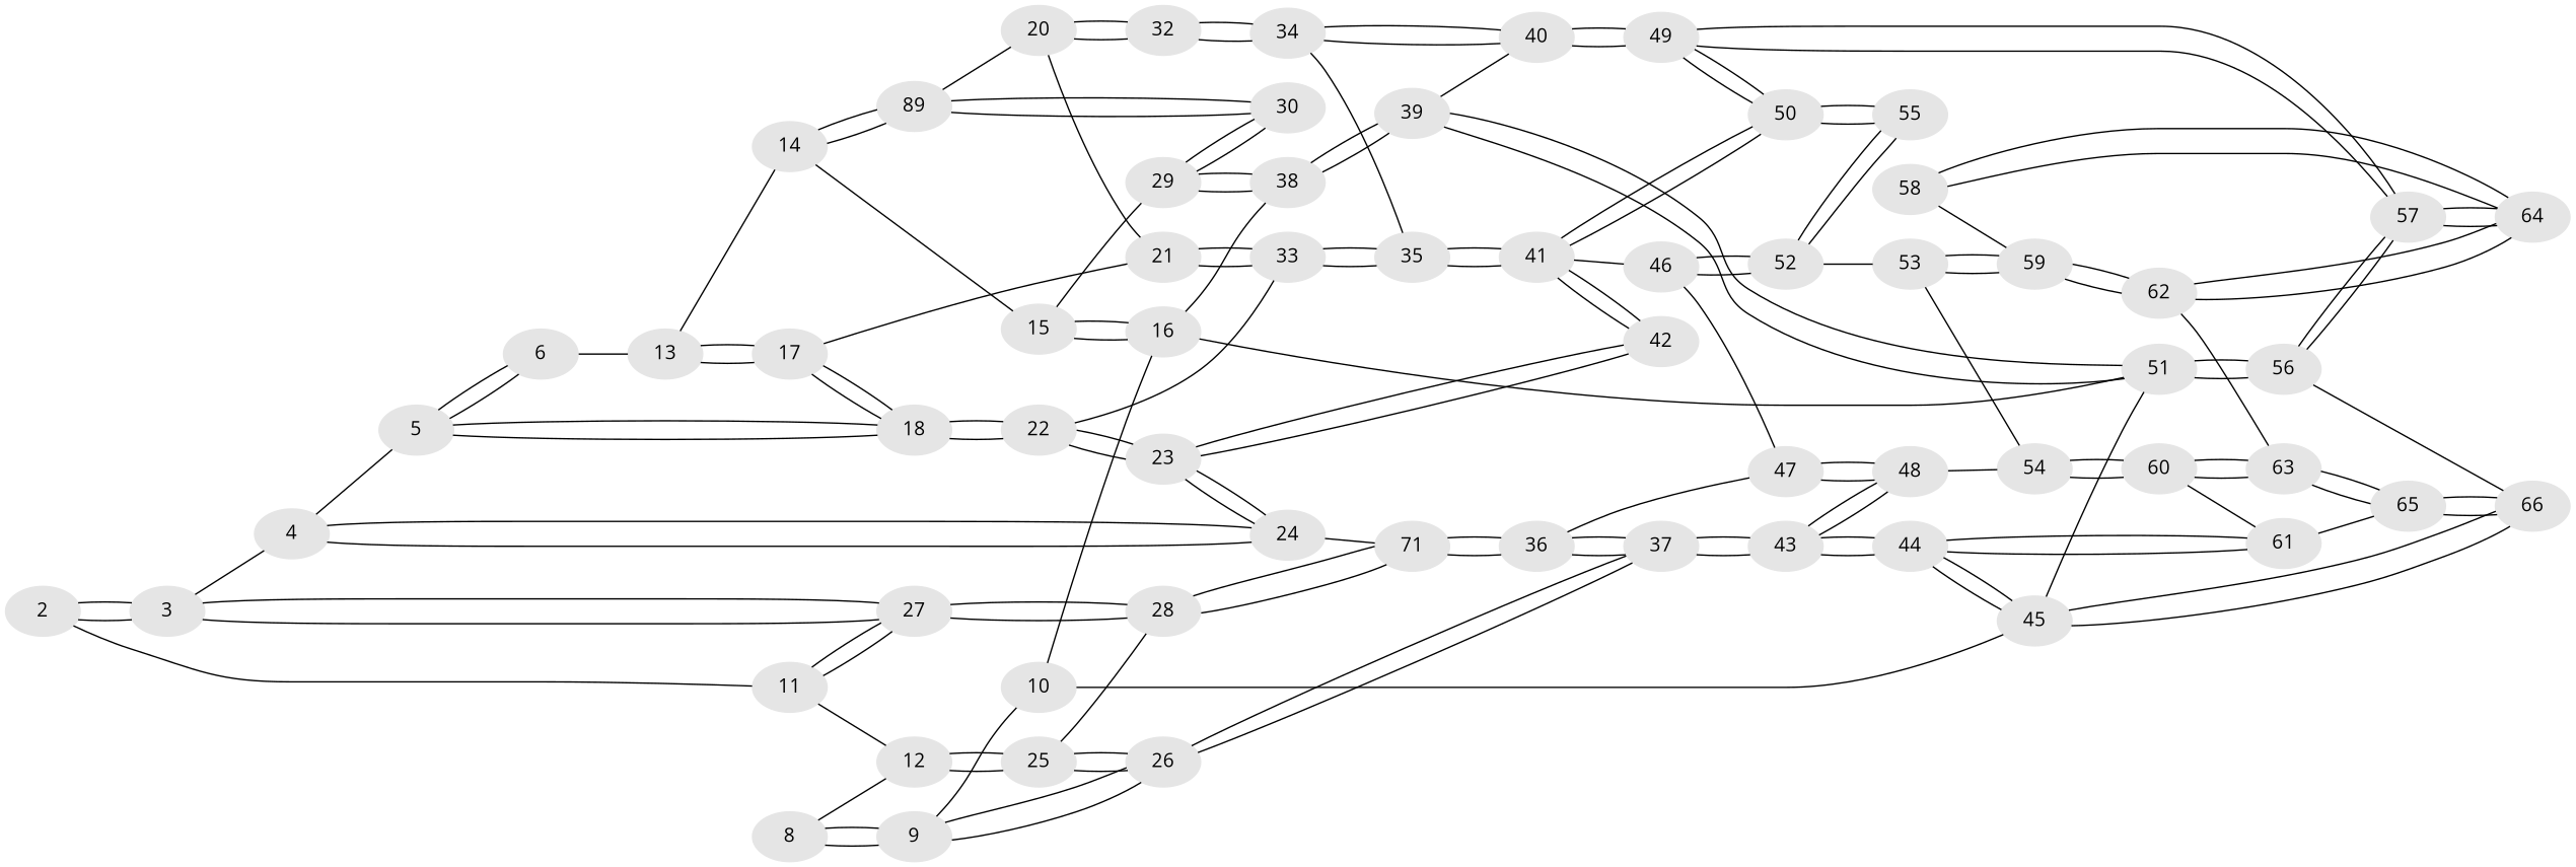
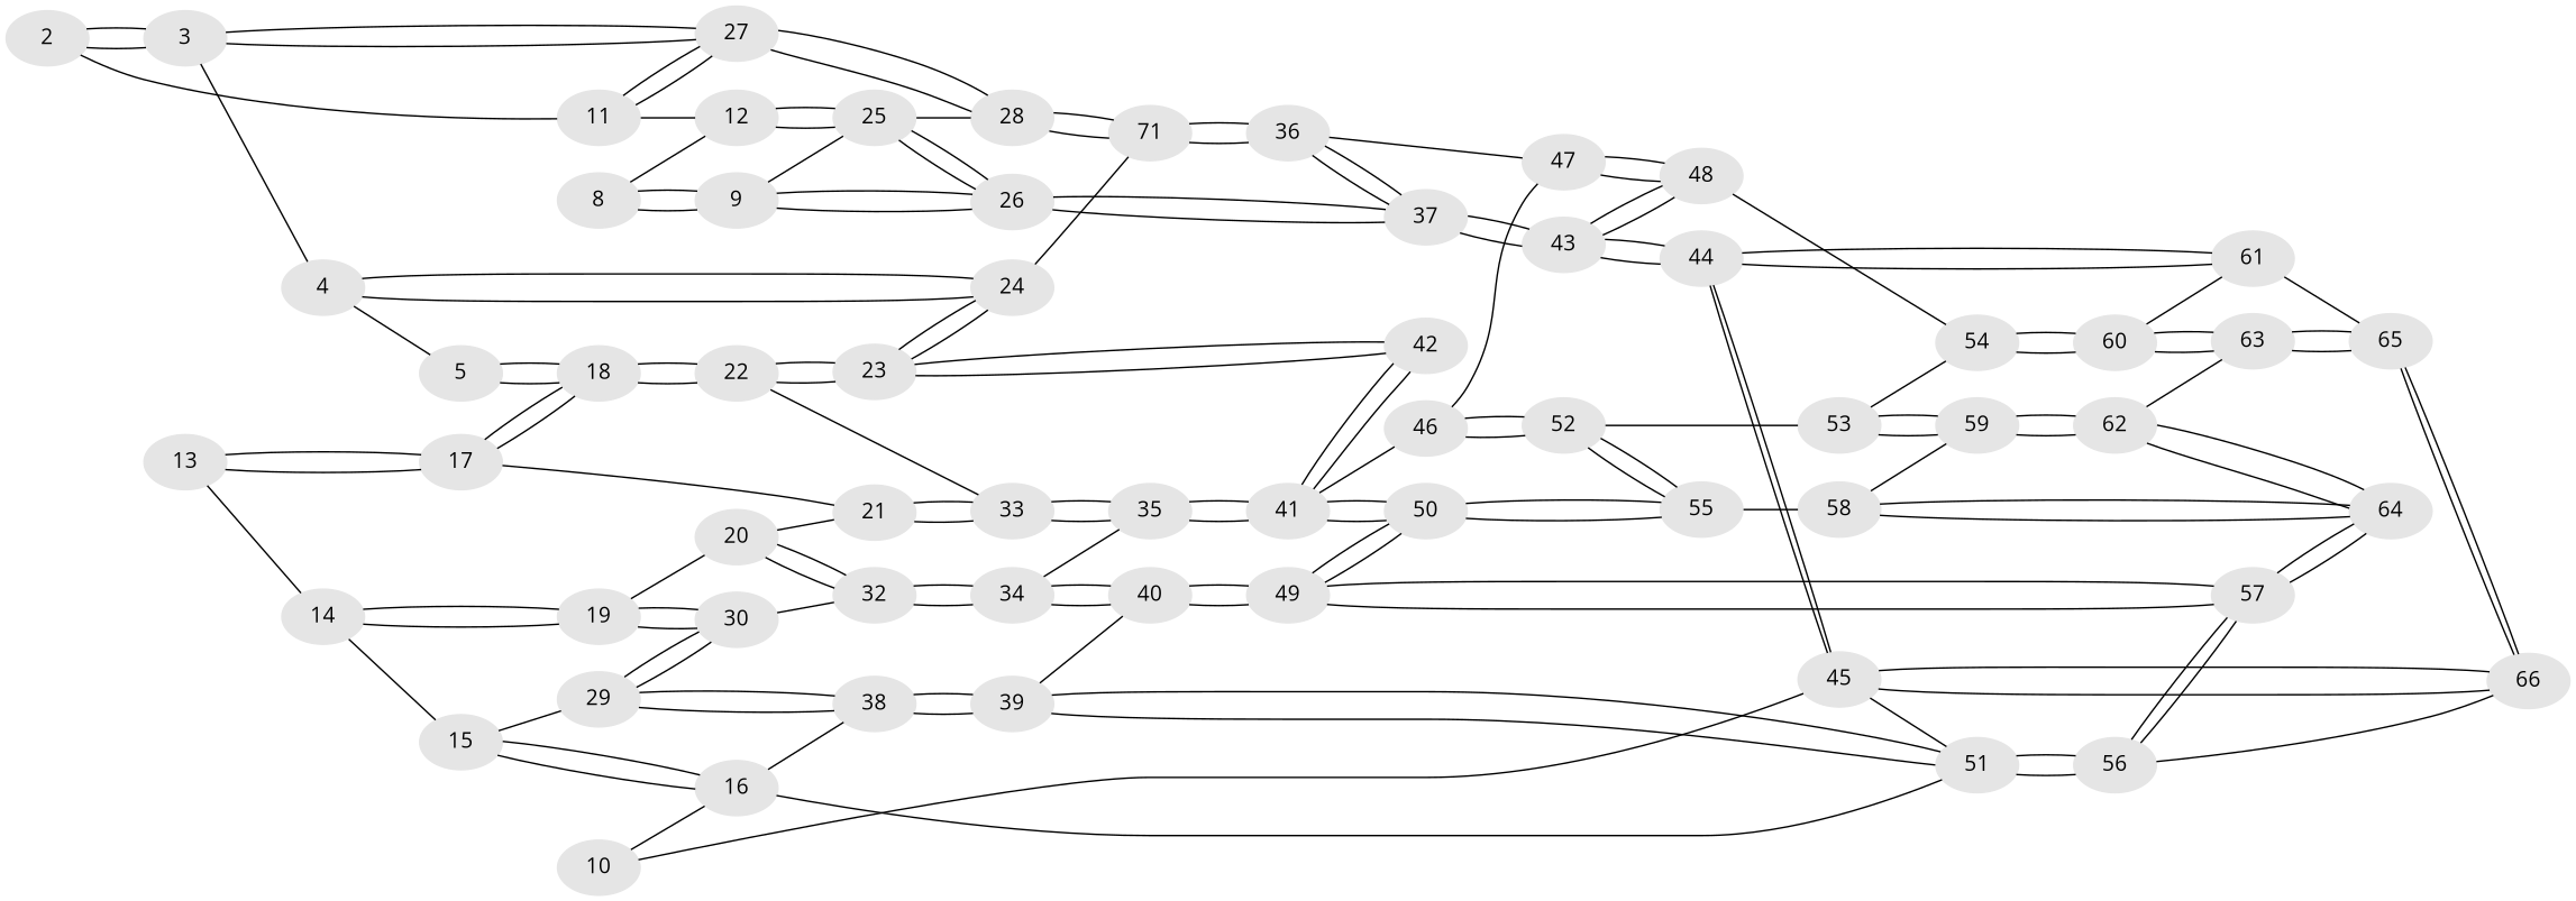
  graph {
    fontname="Open Sans"
    rankdir=LR
    node [color=gray90 fontname="Open Sans" style=filled]
    edge [fontname="Open Sans"]
    2
    3
    11
    8
    9
    12
    4
    27
    5
    24
    28
-   6
    18
    n14 [label=71]
    13
    22
    14
    17
    10
    16
    45
    26
    25
    37
    38
    51
    66
    15
-   19 [label=89]
+   19
    21
    29
    20
    30
    39
    56
    33
    23
    32
    34
    35
    42
    36
    43
    47
    40
    41
    49
    50
    46
    48
    44
    57
    55
    52
    61
    54
    65
    53
    60
    64
    58
    59
    62
    63
    2 -- 3
    2 -- 3
    2 -- 11
    3 -- 4
    3 -- 27
    3 -- 27
    11 -- 12
    11 -- 27
    11 -- 27
    8 -- 9
    8 -- 9
    8 -- 12
-   9 -- 10
+   9 -- 25
    9 -- 26
    9 -- 26
    12 -- 25
    12 -- 25
    4 -- 5
    4 -- 24
    4 -- 24
    27 -- 28
    27 -- 28
-   5 -- 6
-   5 -- 6
    5 -- 18
    5 -- 18
    24 -- n14
    28 -- n14
    28 -- n14
-   6 -- 13
    18 -- 22
    18 -- 22
    n14 -- 36
    n14 -- 36
    13 -- 14
    13 -- 17
    13 -- 17
    22 -- 33
    22 -- 23
    22 -- 23
    14 -- 15
    14 -- 19
    14 -- 19
    17 -- 18
    17 -- 18
    17 -- 21
    10 -- 16
    10 -- 45
    16 -- 38
    16 -- 51
    45 -- 51
    45 -- 66
    45 -- 66
    26 -- 37
    26 -- 37
    25 -- 28
    25 -- 26
    25 -- 26
    37 -- 43
    37 -- 43
    38 -- 39
    38 -- 39
    51 -- 56
    51 -- 56
    15 -- 16
    15 -- 16
    15 -- 29
    19 -- 20
    19 -- 30
    19 -- 30
    21 -- 33
    21 -- 33
    29 -- 38
    29 -- 38
    29 -- 30
    29 -- 30
    20 -- 21
    20 -- 32
    20 -- 32
+   30 -- 32
    39 -- 51
    39 -- 51
    39 -- 40
    56 -- 66
    56 -- 57
    56 -- 57
    33 -- 35
    33 -- 35
    23 -- 24
    23 -- 24
    23 -- 42
    23 -- 42
    32 -- 34
    32 -- 34
    34 -- 35
    34 -- 40
    34 -- 40
    35 -- 41
    35 -- 41
    36 -- 37
    36 -- 37
    36 -- 47
    43 -- 48
    43 -- 48
    43 -- 44
    43 -- 44
    47 -- 48
    47 -- 48
    40 -- 49
    40 -- 49
    41 -- 42
    41 -- 42
    41 -- 50
    41 -- 50
    41 -- 46
    49 -- 50
    49 -- 50
    49 -- 57
    49 -- 57
    50 -- 55
    50 -- 55
    46 -- 47
    46 -- 52
    46 -- 52
    48 -- 54
    44 -- 45
    44 -- 45
    44 -- 61
    44 -- 61
    57 -- 64
    57 -- 64
+   55 -- 58
    52 -- 55
    52 -- 55
    52 -- 53
    61 -- 65
    54 -- 60
    54 -- 60
    65 -- 66
    65 -- 66
    53 -- 54
    53 -- 59
    53 -- 59
    60 -- 61
    60 -- 63
    60 -- 63
    58 -- 64
    58 -- 64
    58 -- 59
    59 -- 62
    59 -- 62
    62 -- 64
    62 -- 64
    62 -- 63
    63 -- 65
    63 -- 65
  }
